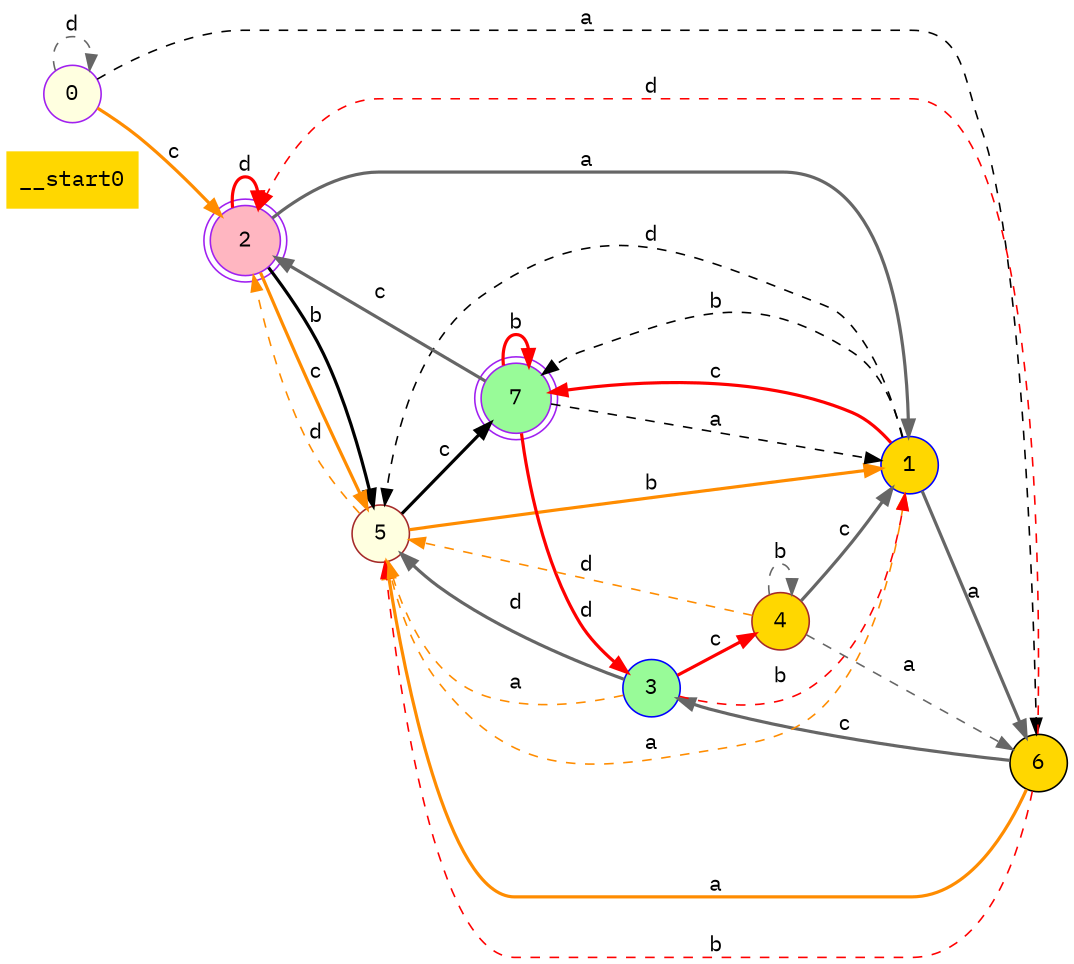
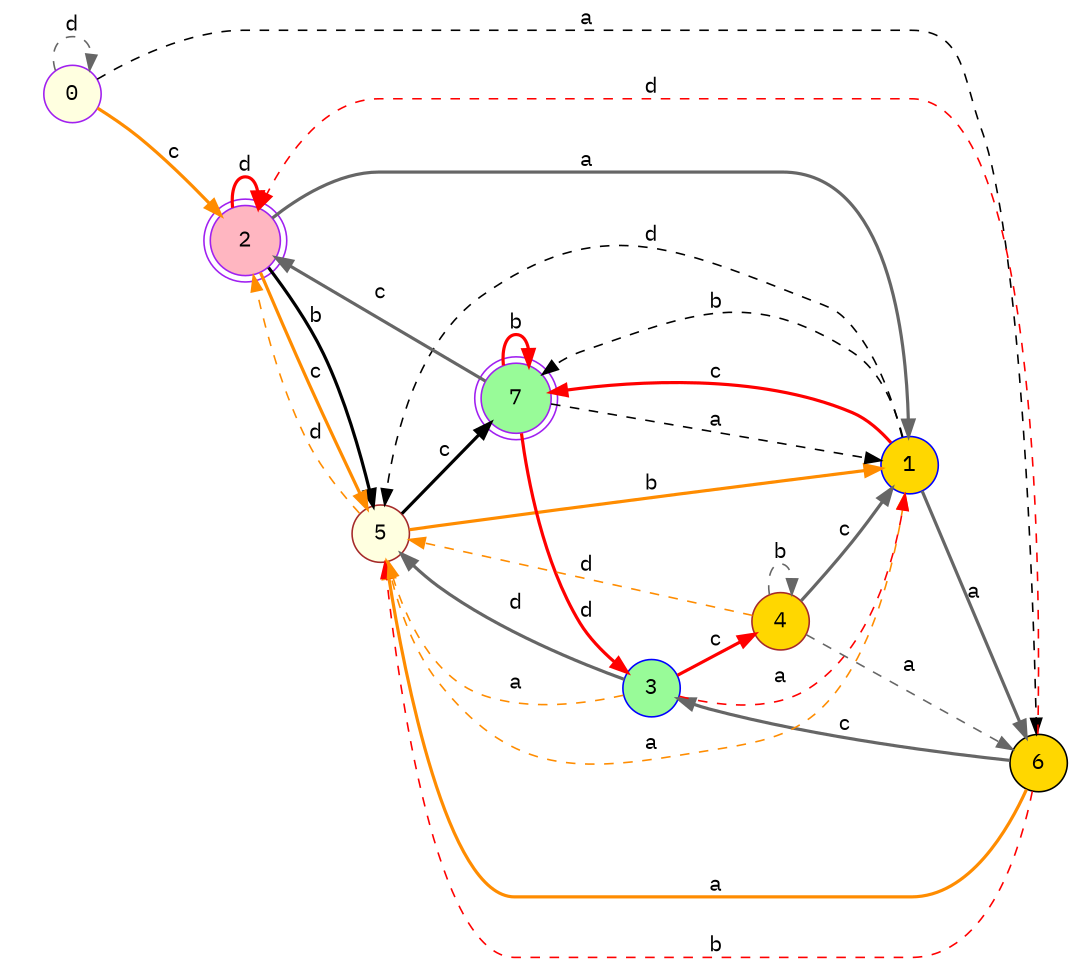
  digraph {
    fontname="IBM Plex Mono"
    rankdir=LR
    node [color=purple fillcolor=gold fontname="IBM Plex Mono" shape=circle style=filled]
    edge [color=gray40 fontname="IBM Plex Mono" style=bold]
-   __start0 [color=black shape=none]
    n2 [fillcolor=lightyellow label=0]
    n3 [fillcolor=lightpink label=2 shape=doublecircle style="rounded,filled"]
    n4 [color=black label=6]
    n5 [color=brown fillcolor=lightyellow label=5]
    n6 [color=blue label=1]
    n7 [fillcolor=palegreen label=7 shape=doublecircle style="rounded,filled"]
    n8 [color=blue fillcolor=palegreen label=3]
    n9 [color=brown label=4]
    n2 -> n2 [label=d style=dashed]
    n2 -> n3 [color=darkorange label=c]
    n2 -> n4 [color=black label=a style=dashed]
    n3 -> n3 [color=red label=d]
    n3 -> n5 [color=black label=b]
    n3 -> n5 [color=darkorange label=c]
    n3 -> n6 [label=a]
    n4 -> n3 [color=red label=d style=dashed]
    n4 -> n5 [color=darkorange label=a]
    n4 -> n5 [color=red label=b style=dashed]
    n4 -> n8 [label=c]
    n5 -> n3 [color=darkorange label=d style=dashed]
    n5 -> n6 [color=darkorange label=a style=dashed]
    n5 -> n6 [color=darkorange label=b]
    n5 -> n7 [color=black label=c]
    n6 -> n4 [label=a]
    n6 -> n5 [color=black label=d style=dashed]
    n6 -> n7 [color=black label=b style=dashed]
    n6 -> n7 [color=red label=c]
    n7 -> n3 [label=c]
    n7 -> n6 [color=black label=a style=dashed]
    n7 -> n7 [color=red label=b]
    n7 -> n8 [color=red label=d]
    n8 -> n5 [color=darkorange label=a style=dashed]
    n8 -> n5 [label=d]
-   n8 -> n6 [color=red label=b style=dashed]
+   n8 -> n6 [color=red label=a style=dashed]
    n8 -> n9 [color=red label=c]
    n9 -> n4 [label=a style=dashed]
    n9 -> n5 [color=darkorange label=d style=dashed]
    n9 -> n6 [label=c]
    n9 -> n9 [label=b style=dashed]
  }
